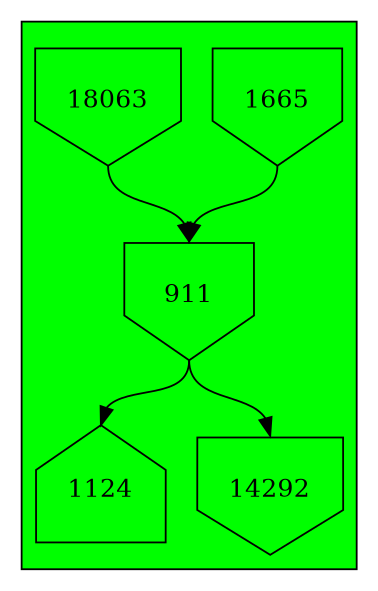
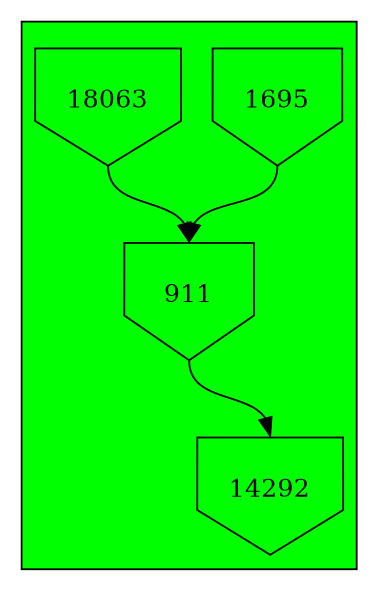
  digraph {
    node [shape=invhouse]
    edge [headport=n tailport=s]
-   1695 [height=1 width=1 label=1665]
+   1695 [height=1 width=1]
    n2 [height=1 label=18063 width=1]
    n3 [height=1 label=911 width=1]
-   1124 [height=1 shape=house width=1]
    14292 [height=1 width=1]
    subgraph cluster_1 {
      fillcolor=green
      style=filled
      1695
      n2
      n3
-     1124
      14292
    }
    1695 -> n3
    n2 -> n3
-   n3 -> 1124
    n3 -> 14292
  }
